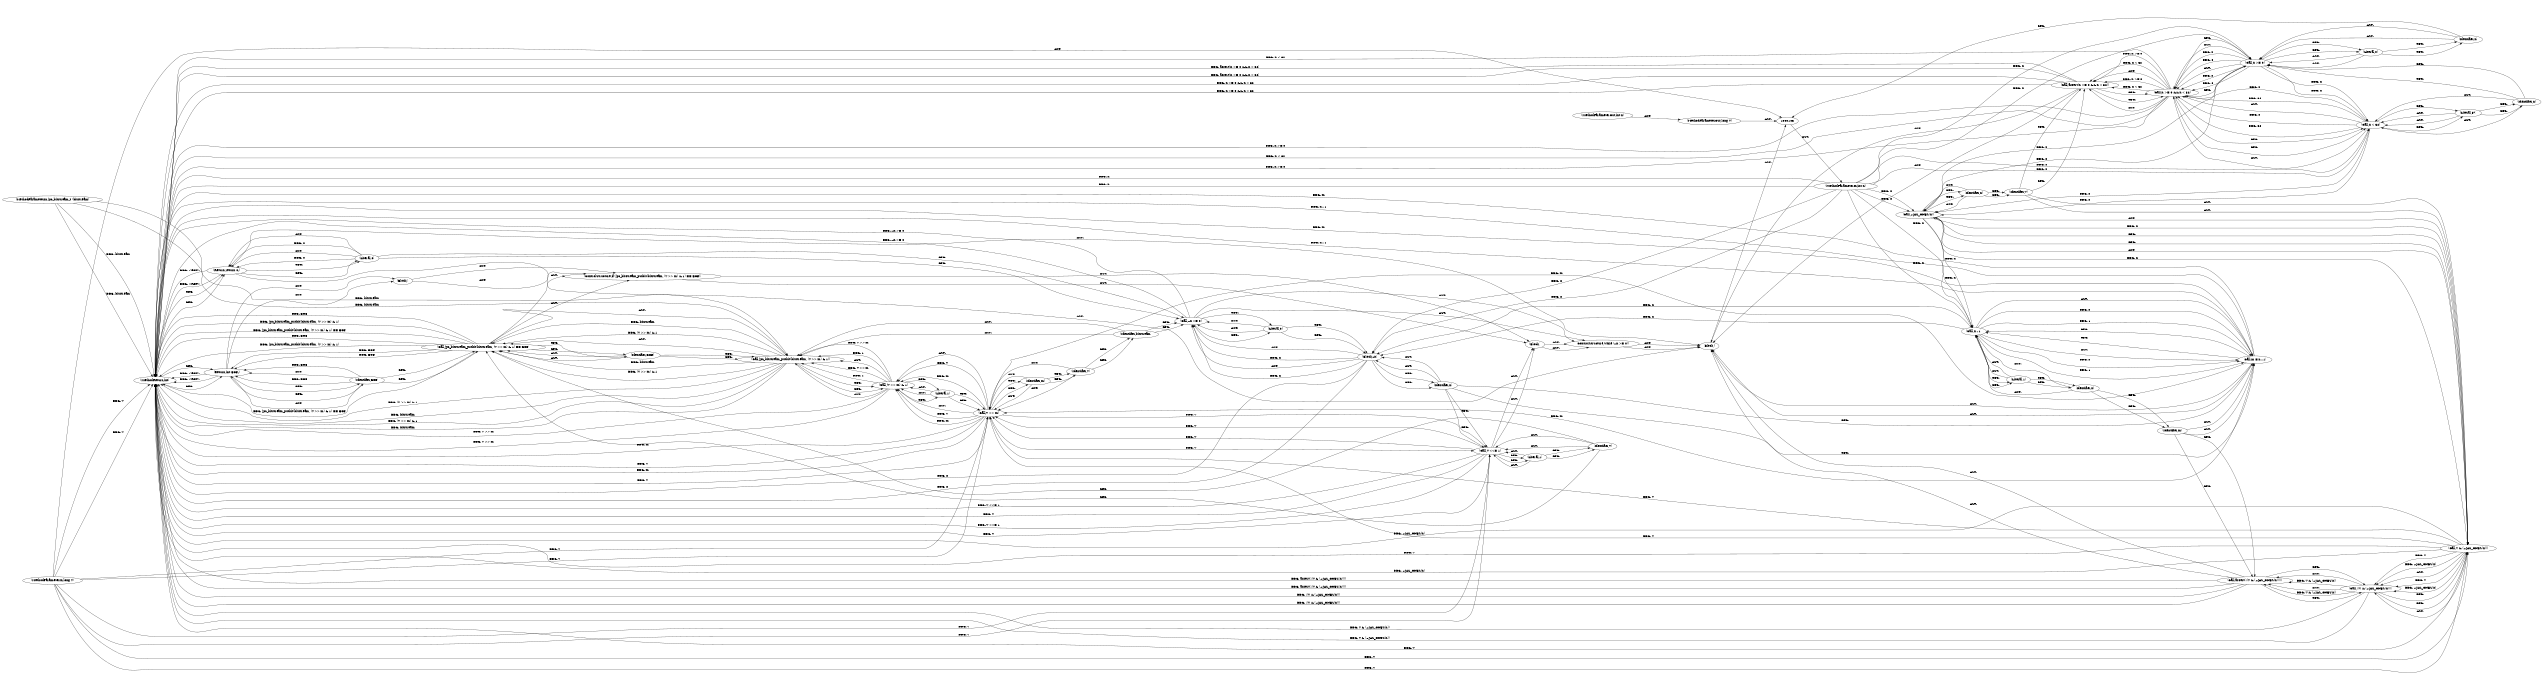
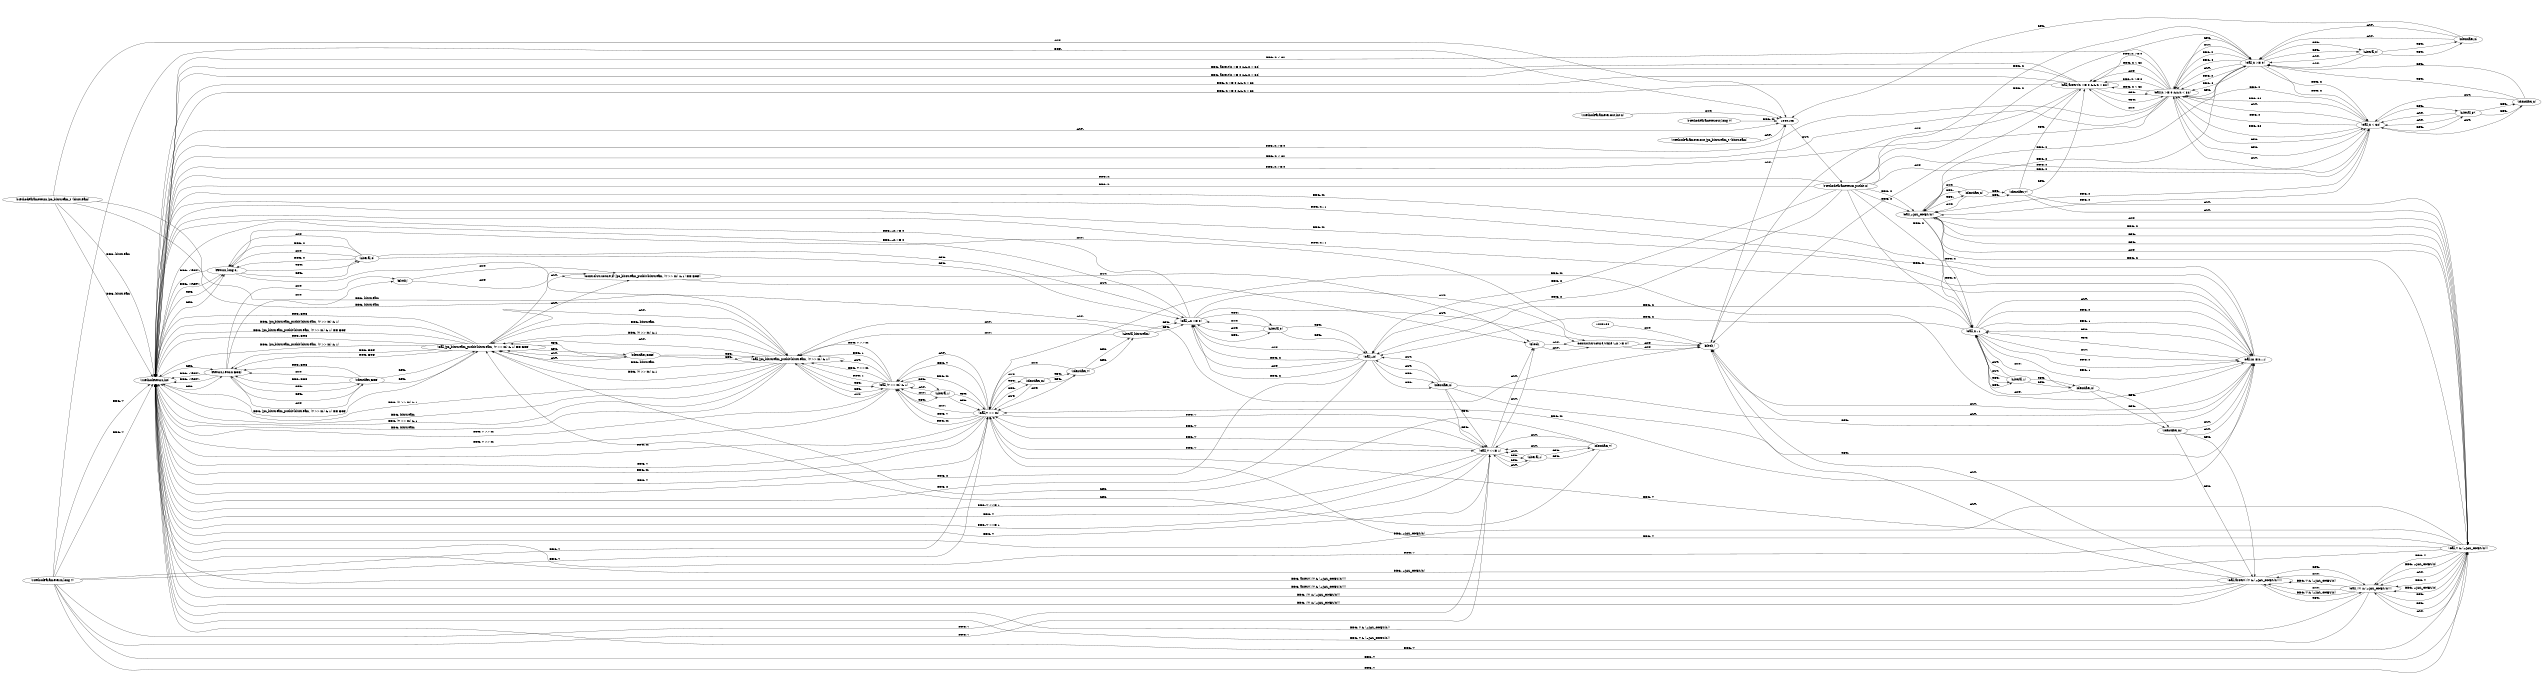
  digraph {
    rankdir=LR
    n1 [label="(MethodReturn,int)"]
-   n2 [label="(Return,int EOF;)"]
-   n3 [label="(Return,return 0;)"]
+   n2 [label="(Return,return EOF;)"]
+   n3 [label="(Return,long 0;)"]
    1000103
    n5 [label="(Block,)"]
    n6 [label="(Identifier,EOF)"]
    n7 [label="(Block,)"]
    n8 [label="(Literal,0)"]
-   n9 [label="(MethodParameterIn,int n)"]
+   n9 [label="(MethodParameterIn,putbit n)"]
    n10 [label="(MethodParameterIn,jpc_bitstream_t *bitstream)"]
    n11 [label="(Call,jpc_bitstream_putbit(bitstream, (v >> m) & 1))"]
    n12 [label="(Call,(v >> m) & 1)"]
    n13 [label="(Call,jpc_bitstream_putbit(bitstream, (v >> m) & 1) == EOF)"]
+   n14 [label="(MethodParameterOut,jpc_bitstream_t *bitstream)"]
    n15 [label="(Call,n - 1)"]
-   n16 [label="(Block,--n)"]
+   n16 [label="(Call,--n)"]
    n17 [label="(Call,n < 32)"]
    n18 [label="(Call,n >= 0)"]
    n19 [label="(Call,~JAS_ONES(n))"]
    n20 [label="(Call,m = n - 1)"]
    n21 [label="(Literal,1)"]
    n22 [label="(Identifier,n)"]
    n23 [label="(Call,--n >= 0)"]
    n24 [label="(Call,n >= 0 && n < 32)"]
    n25 [label="(Literal,37)"]
    n26 [label="(Literal,0)"]
    n27 [label="(Call,v & (~JAS_ONES(n)))"]
    n28 [label="(Identifier,n)"]
    n29 [label="(MethodParameterOut,int n)"]
    n30 [label="(MethodParameterIn,long v)"]
    n31 [label="(Call,v >> m)"]
    n32 [label="(Call,v <<= 1)"]
    n33 [label="(Identifier,m)"]
    n34 [label="(Block,)"]
    n35 [label="(Literal,1)"]
    n36 [label="(Call,!(v & (~JAS_ONES(n))))"]
    n37 [label="(MethodParameterOut,long v)"]
    n38 [label="(Identifier,m)"]
    n39 [label="(Call,assert(!(v & (~JAS_ONES(n)))))"]
    n40 [label="(Identifier,n)"]
    n41 [label="(ControlStructure,while (--n >= 0))"]
    n42 [label="(Literal,0)"]
    n43 [label="(ControlStructure,if (jpc_bitstream_putbit(bitstream, (v >> m) & 1) == EOF))"]
-   n44 [label="(Identifier,bitstream)"]
+   n44 [label="(Literal,bitstream)"]
    n45 [label="(Literal,1)"]
    n46 [label="(Identifier,v)"]
    n47 [label="(Identifier,EOF)"]
    n48 [label="(Identifier,v)"]
    n49 [label="(Call,assert(n >= 0 && n < 32))"]
    n50 [label="(Identifier,n)"]
    n51 [label="(Identifier,n)"]
    n52 [label="(Identifier,v)"]
+   1000108
    n1 -> n2 [label="CFG: "]
    n1 -> n2 [label="CFG: "]
    n1 -> n3 [label="CFG: "]
    n1 -> n3 [label="CFG: "]
+   n1 -> 1000103 [label="AST: "]
    n2 -> n1 [label="DDG: <RET>"]
    n2 -> n1 [label="DDG: <RET>"]
    n2 -> n5 [label="AST: "]
    n2 -> n5 [label="AST: "]
    n2 -> n6 [label="CFG: "]
    n2 -> n6 [label="CFG: "]
    n3 -> n1 [label="DDG: <RET>"]
    n3 -> n1 [label="DDG: <RET>"]
    n3 -> n7 [label="AST: "]
    n3 -> n7 [label="AST: "]
    n3 -> n8 [label="CFG: "]
    n3 -> n8 [label="CFG: "]
    1000103 -> n9 [label="AST: "]
    n5 -> n43 [label="AST: "]
    n5 -> n43 [label="AST: "]
    n6 -> n2 [label="AST: "]
    n6 -> n2 [label="DDG: EOF"]
    n6 -> n2 [label="AST: "]
    n6 -> n2 [label="DDG: EOF"]
    n6 -> n13 [label="CFG: "]
    n6 -> n13 [label="CFG: "]
    n7 -> 1000103 [label="AST: "]
    n8 -> n3 [label="AST: "]
    n8 -> n3 [label="DDG: 0"]
    n8 -> n3 [label="AST: "]
    n8 -> n3 [label="DDG: 0"]
    n8 -> n23 [label="CFG: "]
    n8 -> n23 [label="CFG: "]
    n9 -> n1 [label="DDG: n"]
    n9 -> n1 [label="DDG: n"]
    n9 -> n15 [label="DDG: n"]
    n9 -> n15 [label="DDG: n"]
    n9 -> n16 [label="DDG: n"]
    n9 -> n16 [label="DDG: n"]
    n9 -> n17 [label="DDG: n"]
    n9 -> n17 [label="DDG: n"]
    n9 -> n18 [label="DDG: n"]
    n9 -> n18 [label="DDG: n"]
    n9 -> n19 [label="DDG: n"]
    n9 -> n19 [label="DDG: n"]
    n10 -> n1 [label="DDG: bitstream"]
    n10 -> n1 [label="DDG: bitstream"]
+   n10 -> 1000103 [label="AST: "]
    n10 -> n11 [label="DDG: bitstream"]
    n10 -> n11 [label="DDG: bitstream"]
    n11 -> n1 [label="DDG: (v >> m) & 1"]
    n11 -> n1 [label="DDG: bitstream"]
    n11 -> n1 [label="DDG: (v >> m) & 1"]
    n11 -> n1 [label="DDG: bitstream"]
    n11 -> n12 [label="CFG: "]
    n11 -> n12 [label="CFG: "]
    n11 -> n13 [label="AST: "]
    n11 -> n13 [label="DDG: bitstream"]
    n11 -> n13 [label="DDG: (v >> m) & 1"]
    n11 -> n13 [label="AST: "]
    n11 -> n13 [label="DDG: bitstream"]
    n11 -> n13 [label="DDG: (v >> m) & 1"]
    n12 -> n1 [label="DDG: v >> m"]
    n12 -> n1 [label="DDG: v >> m"]
    n12 -> n11 [label="AST: "]
    n12 -> n11 [label="DDG: v >> m"]
    n12 -> n11 [label="DDG: 1"]
    n12 -> n11 [label="AST: "]
    n12 -> n11 [label="DDG: v >> m"]
    n12 -> n11 [label="DDG: 1"]
    n12 -> n45 [label="CFG: "]
    n12 -> n45 [label="CFG: "]
    n13 -> n1 [label="DDG: jpc_bitstream_putbit(bitstream, (v >> m) & 1) == EOF"]
    n13 -> n1 [label="DDG: EOF"]
    n13 -> n1 [label="DDG: jpc_bitstream_putbit(bitstream, (v >> m) & 1)"]
    n13 -> n1 [label="DDG: jpc_bitstream_putbit(bitstream, (v >> m) & 1) == EOF"]
    n13 -> n1 [label="DDG: EOF"]
    n13 -> n1 [label="DDG: jpc_bitstream_putbit(bitstream, (v >> m) & 1)"]
    n13 -> n2 [label="DDG: EOF"]
    n13 -> n2 [label="DDG: EOF"]
    n13 -> n43 [label="AST: "]
    n13 -> n43 [label="AST: "]
    n13 -> n47 [label="CFG: "]
    n13 -> n47 [label="CFG: "]
+   n14 -> 1000103 [label="AST: "]
    n15 -> n16 [label="DDG: n"]
    n15 -> n16 [label="DDG: n"]
    n15 -> n20 [label="AST: "]
    n15 -> n20 [label="DDG: n"]
    n15 -> n20 [label="DDG: 1"]
    n15 -> n20 [label="AST: "]
    n15 -> n20 [label="DDG: n"]
    n15 -> n20 [label="DDG: 1"]
    n15 -> n21 [label="CFG: "]
    n15 -> n21 [label="CFG: "]
    n16 -> n1 [label="DDG: n"]
    n16 -> n1 [label="DDG: n"]
    n16 -> n22 [label="CFG: "]
    n16 -> n22 [label="CFG: "]
    n16 -> n23 [label="AST: "]
    n16 -> n23 [label="DDG: n"]
    n16 -> n23 [label="AST: "]
    n16 -> n23 [label="DDG: n"]
    n17 -> n19 [label="DDG: n"]
    n17 -> n19 [label="DDG: n"]
    n17 -> n24 [label="AST: "]
    n17 -> n24 [label="DDG: n"]
    n17 -> n24 [label="DDG: 32"]
    n17 -> n24 [label="AST: "]
    n17 -> n24 [label="DDG: n"]
    n17 -> n24 [label="DDG: 32"]
    n17 -> n25 [label="CFG: "]
    n17 -> n25 [label="CFG: "]
    n18 -> n17 [label="DDG: n"]
    n18 -> n17 [label="DDG: n"]
    n18 -> n19 [label="DDG: n"]
    n18 -> n19 [label="DDG: n"]
    n18 -> n24 [label="AST: "]
    n18 -> n24 [label="DDG: n"]
    n18 -> n24 [label="DDG: 0"]
    n18 -> n24 [label="AST: "]
    n18 -> n24 [label="DDG: n"]
    n18 -> n24 [label="DDG: 0"]
    n18 -> n26 [label="CFG: "]
    n18 -> n26 [label="CFG: "]
    n19 -> n15 [label="DDG: n"]
    n19 -> n15 [label="DDG: n"]
    n19 -> n27 [label="AST: "]
    n19 -> n27 [label="DDG: n"]
    n19 -> n27 [label="AST: "]
    n19 -> n27 [label="DDG: n"]
    n19 -> n28 [label="CFG: "]
    n19 -> n28 [label="CFG: "]
    n20 -> n1 [label="DDG: n - 1"]
    n20 -> n1 [label="DDG: m"]
    n20 -> n1 [label="DDG: n - 1"]
    n20 -> n1 [label="DDG: m"]
    n20 -> n7 [label="AST: "]
    n20 -> n7 [label="AST: "]
    n20 -> n15 [label="CFG: "]
    n20 -> n15 [label="CFG: "]
    n20 -> n31 [label="DDG: m"]
    n20 -> n31 [label="DDG: m"]
    n21 -> n15 [label="AST: "]
    n21 -> n15 [label="AST: "]
    n21 -> n40 [label="CFG: "]
    n21 -> n40 [label="CFG: "]
    n22 -> n16 [label="AST: "]
    n22 -> n16 [label="AST: "]
    n22 -> n20 [label="CFG: "]
    n22 -> n20 [label="CFG: "]
    n22 -> n32 [label="CFG: "]
    n22 -> n32 [label="CFG: "]
    n23 -> n1 [label="DDG: --n >= 0"]
    n23 -> n1 [label="DDG: --n >= 0"]
    n23 -> n41 [label="AST: "]
    n23 -> n41 [label="AST: "]
    n23 -> n42 [label="CFG: "]
    n23 -> n42 [label="CFG: "]
    n24 -> n1 [label="DDG: n < 32"]
    n24 -> n1 [label="DDG: n >= 0"]
    n24 -> n1 [label="DDG: n < 32"]
    n24 -> n1 [label="DDG: n >= 0"]
    n24 -> n17 [label="CFG: "]
    n24 -> n17 [label="CFG: "]
    n24 -> n18 [label="CFG: "]
    n24 -> n18 [label="CFG: "]
    n24 -> n49 [label="AST: "]
    n24 -> n49 [label="DDG: n >= 0"]
    n24 -> n49 [label="DDG: n < 32"]
    n24 -> n49 [label="AST: "]
    n24 -> n49 [label="DDG: n >= 0"]
    n24 -> n49 [label="DDG: n < 32"]
    n25 -> n17 [label="AST: "]
    n25 -> n17 [label="AST: "]
    n25 -> n51 [label="CFG: "]
    n25 -> n51 [label="CFG: "]
    n26 -> n18 [label="AST: "]
    n26 -> n18 [label="AST: "]
    n26 -> n50 [label="CFG: "]
    n26 -> n50 [label="CFG: "]
    n27 -> n1 [label="DDG: ~JAS_ONES(n)"]
    n27 -> n1 [label="DDG: v"]
    n27 -> n1 [label="DDG: ~JAS_ONES(n)"]
    n27 -> n1 [label="DDG: v"]
    n27 -> n19 [label="CFG: "]
    n27 -> n19 [label="CFG: "]
    n27 -> n31 [label="DDG: v"]
    n27 -> n31 [label="DDG: v"]
    n27 -> n36 [label="AST: "]
    n27 -> n36 [label="DDG: v"]
    n27 -> n36 [label="DDG: ~JAS_ONES(n)"]
    n27 -> n36 [label="AST: "]
    n27 -> n36 [label="DDG: v"]
    n27 -> n36 [label="DDG: ~JAS_ONES(n)"]
    n28 -> n19 [label="AST: "]
    n28 -> n19 [label="AST: "]
    n28 -> n52 [label="CFG: "]
    n28 -> n52 [label="CFG: "]
-   n29 -> n37 [label="AST: "]
+   n29 -> 1000103 [label="AST: "]
    n30 -> n1 [label="DDG: v"]
    n30 -> n1 [label="DDG: v"]
-   n30 -> 1000103 [label="AST: "]
+   n30 -> 1000103 [label="EOF: "]
    n30 -> n27 [label="DDG: v"]
    n30 -> n27 [label="DDG: v"]
    n30 -> n31 [label="DDG: v"]
    n30 -> n31 [label="DDG: v"]
    n30 -> n32 [label="DDG: v"]
    n30 -> n32 [label="DDG: v"]
    n31 -> n1 [label="DDG: v"]
    n31 -> n1 [label="DDG: m"]
    n31 -> n1 [label="DDG: v"]
    n31 -> n1 [label="DDG: m"]
    n31 -> n12 [label="AST: "]
    n31 -> n12 [label="DDG: v"]
    n31 -> n12 [label="DDG: m"]
    n31 -> n12 [label="AST: "]
    n31 -> n12 [label="DDG: v"]
    n31 -> n12 [label="DDG: m"]
    n31 -> n32 [label="DDG: v"]
    n31 -> n32 [label="DDG: v"]
    n31 -> n33 [label="CFG: "]
    n31 -> n33 [label="CFG: "]
    n32 -> n1 [label="DDG: v"]
    n32 -> n1 [label="DDG: v <<= 1"]
    n32 -> n1 [label="DDG: v"]
    n32 -> n1 [label="DDG: v <<= 1"]
    n32 -> n31 [label="DDG: v"]
    n32 -> n31 [label="DDG: v"]
    n32 -> n34 [label="AST: "]
    n32 -> n34 [label="AST: "]
    n32 -> n35 [label="CFG: "]
    n32 -> n35 [label="CFG: "]
    n33 -> n31 [label="AST: "]
    n33 -> n31 [label="AST: "]
    n33 -> n46 [label="CFG: "]
    n33 -> n46 [label="CFG: "]
    n34 -> n41 [label="AST: "]
    n34 -> n41 [label="AST: "]
    n35 -> n32 [label="AST: "]
    n35 -> n32 [label="AST: "]
    n35 -> n48 [label="CFG: "]
    n35 -> n48 [label="CFG: "]
    n36 -> n1 [label="DDG: v & (~JAS_ONES(n))"]
    n36 -> n1 [label="DDG: v & (~JAS_ONES(n))"]
    n36 -> n27 [label="CFG: "]
    n36 -> n27 [label="CFG: "]
    n36 -> n39 [label="AST: "]
    n36 -> n39 [label="DDG: v & (~JAS_ONES(n))"]
    n36 -> n39 [label="AST: "]
    n36 -> n39 [label="DDG: v & (~JAS_ONES(n))"]
-   n37 -> 1000103 [label="AST: "]
+   n37 -> 1000103 [label="DDG: m"]
    n38 -> n20 [label="AST: "]
    n38 -> n20 [label="AST: "]
    n38 -> n39 [label="CFG: "]
    n38 -> n39 [label="CFG: "]
    n39 -> n1 [label="DDG: assert(!(v & (~JAS_ONES(n))))"]
    n39 -> n1 [label="DDG: !(v & (~JAS_ONES(n)))"]
    n39 -> n1 [label="DDG: assert(!(v & (~JAS_ONES(n))))"]
    n39 -> n1 [label="DDG: !(v & (~JAS_ONES(n)))"]
    n39 -> n7 [label="AST: "]
    n39 -> n7 [label="AST: "]
    n39 -> n36 [label="CFG: "]
    n39 -> n36 [label="CFG: "]
    n40 -> n15 [label="AST: "]
    n40 -> n15 [label="AST: "]
    n40 -> n38 [label="CFG: "]
    n40 -> n38 [label="CFG: "]
    n41 -> n7 [label="AST: "]
    n41 -> n7 [label="AST: "]
    n42 -> n16 [label="CFG: "]
    n42 -> n16 [label="CFG: "]
    n42 -> n23 [label="AST: "]
    n42 -> n23 [label="AST: "]
    n43 -> n34 [label="AST: "]
    n43 -> n34 [label="AST: "]
    n44 -> n11 [label="AST: "]
    n44 -> n11 [label="AST: "]
    n44 -> n23 [label="CFG: "]
    n44 -> n23 [label="CFG: "]
    n45 -> n12 [label="AST: "]
    n45 -> n12 [label="AST: "]
    n45 -> n31 [label="CFG: "]
    n45 -> n31 [label="CFG: "]
    n46 -> n31 [label="AST: "]
    n46 -> n31 [label="AST: "]
    n46 -> n44 [label="CFG: "]
    n46 -> n44 [label="CFG: "]
    n47 -> n11 [label="CFG: "]
    n47 -> n11 [label="CFG: "]
    n47 -> n13 [label="AST: "]
    n47 -> n13 [label="AST: "]
    n48 -> n13 [label="CFG: "]
    n48 -> n13 [label="CFG: "]
    n48 -> n32 [label="AST: "]
    n48 -> n32 [label="AST: "]
    n49 -> n1 [label="DDG: n >= 0 && n < 32"]
    n49 -> n1 [label="DDG: assert(n >= 0 && n < 32)"]
    n49 -> n1 [label="DDG: n >= 0 && n < 32"]
    n49 -> n1 [label="DDG: assert(n >= 0 && n < 32)"]
    n49 -> n7 [label="AST: "]
    n49 -> n7 [label="AST: "]
    n49 -> n24 [label="CFG: "]
    n49 -> n24 [label="CFG: "]
    n50 -> 1000103 [label="CFG: "]
    n50 -> n18 [label="AST: "]
    n50 -> n18 [label="AST: "]
    n51 -> n17 [label="AST: "]
    n51 -> n17 [label="AST: "]
    n51 -> n18 [label="CFG: "]
    n51 -> n18 [label="CFG: "]
    n52 -> n27 [label="AST: "]
    n52 -> n27 [label="AST: "]
    n52 -> n49 [label="CFG: "]
    n52 -> n49 [label="CFG: "]
+   1000108 -> n7 [label="AST: "]
  }
